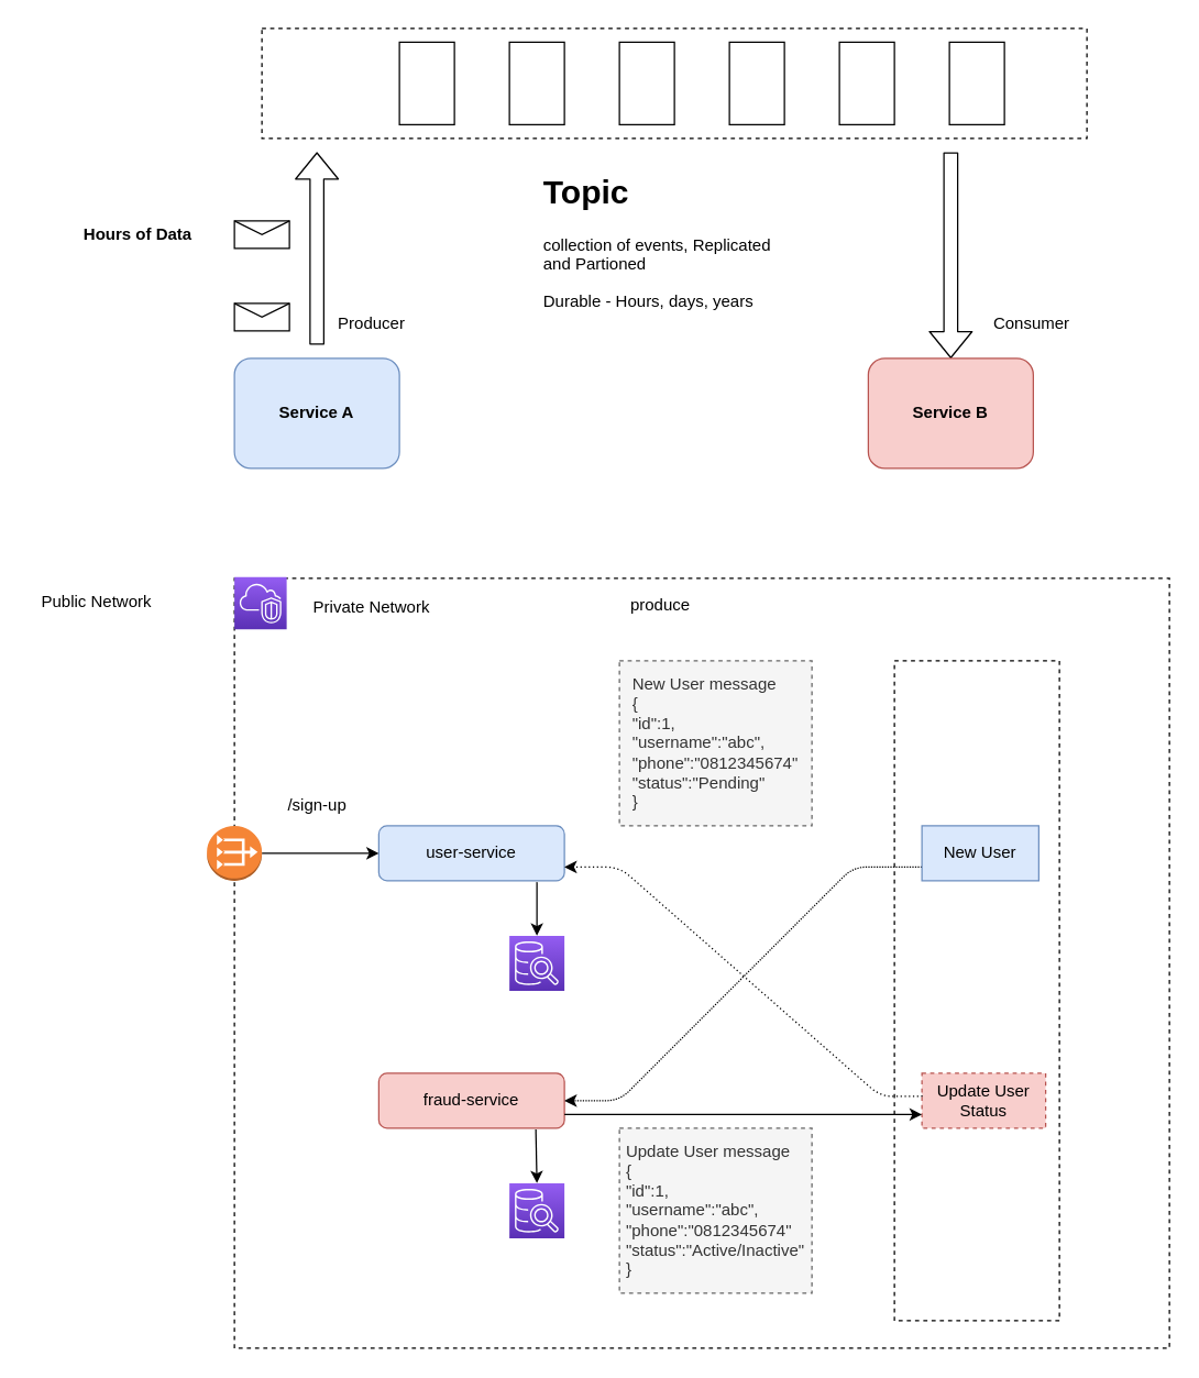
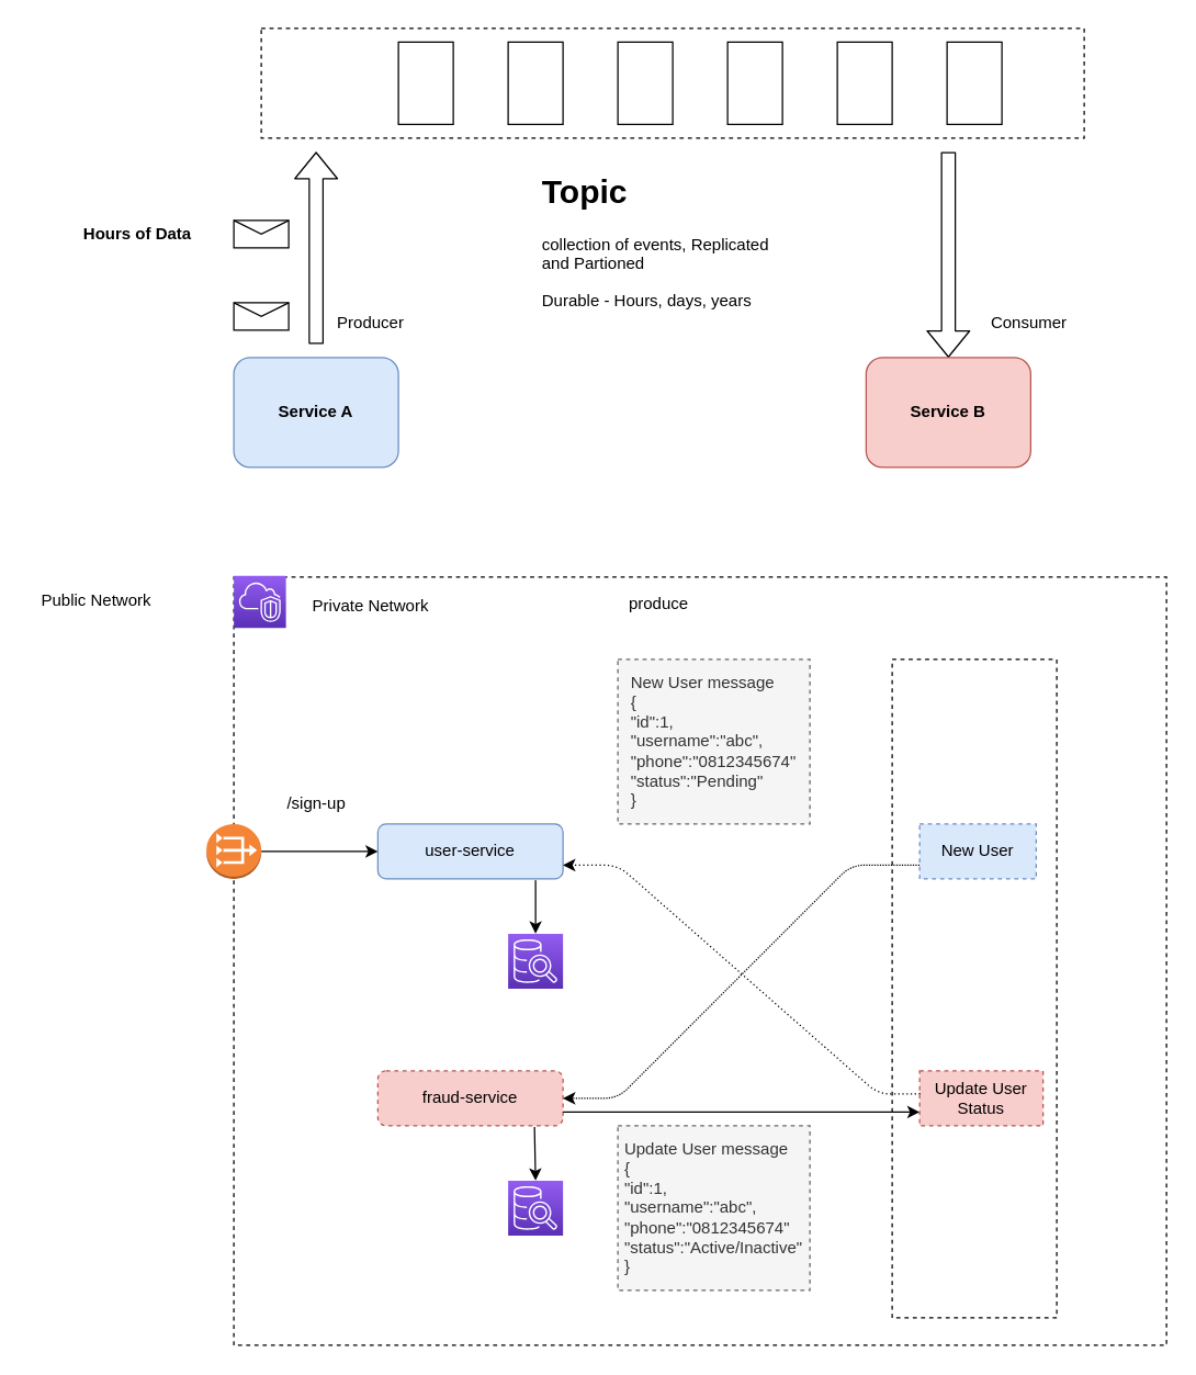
  <mxCell id="0" />
  <mxCell id="1" parent="0" />
  <mxCell id="2" value="" style="rounded=0;whiteSpace=wrap;html=1;fillColor=none;dashed=1;movable=0;resizable=0;rotatable=0;deletable=0;editable=0;connectable=0;" vertex="1" parent="1"><mxGeometry x="170" y="420" width="680" height="560" as="geometry" /></mxCell>
  <mxCell id="3" value="&lt;span&gt;user-service&lt;/span&gt;" style="rounded=1;whiteSpace=wrap;html=1;fillColor=#dae8fc;strokeColor=#6c8ebf;" vertex="1" parent="1"><mxGeometry x="275" y="600" width="135" height="40" as="geometry" /></mxCell>
  <mxCell id="4" value="" style="rounded=0;whiteSpace=wrap;html=1;fillColor=none;dashed=1;" parent="1" vertex="1"><mxGeometry x="190" y="20" width="600" height="80" as="geometry" /></mxCell>
  <mxCell id="5" value="" style="rounded=0;whiteSpace=wrap;html=1;fillColor=none;dashed=1;movable=0;resizable=0;rotatable=0;deletable=0;editable=0;connectable=0;" parent="1" vertex="1"><mxGeometry x="650" y="480" width="120" height="480" as="geometry" /></mxCell>
  <mxCell id="6" value="Producer" style="text;html=1;strokeColor=none;fillColor=none;align=center;verticalAlign=middle;whiteSpace=wrap;rounded=0;" parent="1" vertex="1"><mxGeometry x="240" y="220" width="60" height="30" as="geometry" /></mxCell>
  <mxCell id="7" value="Consumer" style="text;html=1;strokeColor=none;fillColor=none;align=center;verticalAlign=middle;whiteSpace=wrap;rounded=0;" parent="1" vertex="1"><mxGeometry x="720" y="220" width="60" height="30" as="geometry" /></mxCell>
  <mxCell id="8" value="" style="shape=message;html=1;whiteSpace=wrap;html=1;outlineConnect=0;" parent="1" vertex="1"><mxGeometry x="170" y="220" width="40" height="20" as="geometry" /></mxCell>
  <mxCell id="9" value="" style="rounded=0;whiteSpace=wrap;html=1;fillColor=none;" parent="1" vertex="1"><mxGeometry x="290" y="30" width="40" height="60" as="geometry" /></mxCell>
  <mxCell id="10" value="" style="rounded=0;whiteSpace=wrap;html=1;fillColor=none;" parent="1" vertex="1"><mxGeometry x="370" y="30" width="40" height="60" as="geometry" /></mxCell>
  <mxCell id="11" value="" style="rounded=0;whiteSpace=wrap;html=1;fillColor=none;" parent="1" vertex="1"><mxGeometry x="450" y="30" width="40" height="60" as="geometry" /></mxCell>
  <mxCell id="12" value="" style="rounded=0;whiteSpace=wrap;html=1;fillColor=none;" parent="1" vertex="1"><mxGeometry x="530" y="30" width="40" height="60" as="geometry" /></mxCell>
  <mxCell id="13" value="" style="rounded=0;whiteSpace=wrap;html=1;fillColor=none;" parent="1" vertex="1"><mxGeometry x="610" y="30" width="40" height="60" as="geometry" /></mxCell>
  <mxCell id="14" value="" style="rounded=0;whiteSpace=wrap;html=1;fillColor=none;" parent="1" vertex="1"><mxGeometry x="690" y="30" width="40" height="60" as="geometry" /></mxCell>
  <mxCell id="15" value="" style="shape=flexArrow;endArrow=classic;html=1;" parent="1" edge="1"><mxGeometry width="50" height="50" relative="1" as="geometry"><mxPoint x="230" y="250" as="sourcePoint" /><mxPoint x="230" y="110" as="targetPoint" /></mxGeometry></mxCell>
  <mxCell id="16" value="" style="shape=message;html=1;whiteSpace=wrap;html=1;outlineConnect=0;" parent="1" vertex="1"><mxGeometry x="170" y="160" width="40" height="20" as="geometry" /></mxCell>
  <mxCell id="17" value="" style="shape=flexArrow;endArrow=classic;html=1;entryX=0.5;entryY=0;entryDx=0;entryDy=0;entryPerimeter=0;" parent="1" edge="1"><mxGeometry width="50" height="50" relative="1" as="geometry"><mxPoint x="691" y="110" as="sourcePoint" /><mxPoint x="691" y="260" as="targetPoint" /></mxGeometry></mxCell>
  <mxCell id="18" value="&lt;h1&gt;Topic&lt;/h1&gt;&lt;p&gt;collection of events, Replicated and Partioned&amp;nbsp;&lt;/p&gt;&lt;p&gt;Durable - Hours, days, years&lt;/p&gt;" style="text;html=1;strokeColor=none;fillColor=none;spacing=5;spacingTop=-20;whiteSpace=wrap;overflow=hidden;rounded=0;" parent="1" vertex="1"><mxGeometry x="390" y="120" width="190" height="120" as="geometry" /></mxCell>
  <mxCell id="19" value="&lt;b&gt;Hours of Data&lt;/b&gt;" style="text;html=1;strokeColor=none;fillColor=none;align=center;verticalAlign=middle;whiteSpace=wrap;rounded=0;" parent="1" vertex="1"><mxGeometry x="50" y="155" width="100" height="30" as="geometry" /></mxCell>
  <mxCell id="20" value="Private Network" style="text;html=1;strokeColor=none;fillColor=none;align=center;verticalAlign=middle;whiteSpace=wrap;rounded=0;" parent="1" vertex="1"><mxGeometry x="220" y="426" width="100" height="30" as="geometry" /></mxCell>
  <mxCell id="21" value="" style="sketch=0;points=[[0,0,0],[0.25,0,0],[0.5,0,0],[0.75,0,0],[1,0,0],[0,1,0],[0.25,1,0],[0.5,1,0],[0.75,1,0],[1,1,0],[0,0.25,0],[0,0.5,0],[0,0.75,0],[1,0.25,0],[1,0.5,0],[1,0.75,0]];outlineConnect=0;fontColor=#232F3E;gradientColor=#945DF2;gradientDirection=north;fillColor=#5A30B5;strokeColor=#ffffff;dashed=0;verticalLabelPosition=bottom;verticalAlign=top;align=center;html=1;fontSize=12;fontStyle=0;aspect=fixed;shape=mxgraph.aws4.resourceIcon;resIcon=mxgraph.aws4.vpc;" parent="1" vertex="1"><mxGeometry x="170" y="419" width="38" height="38" as="geometry" /></mxCell>
  <mxCell id="22" value="Public Network" style="text;html=1;strokeColor=none;fillColor=none;align=center;verticalAlign=middle;whiteSpace=wrap;rounded=0;" parent="1" vertex="1"><mxGeometry x="20" y="422" width="100" height="30" as="geometry" /></mxCell>
  <mxCell id="23" value="" style="sketch=0;points=[[0,0,0],[0.25,0,0],[0.5,0,0],[0.75,0,0],[1,0,0],[0,1,0],[0.25,1,0],[0.5,1,0],[0.75,1,0],[1,1,0],[0,0.25,0],[0,0.5,0],[0,0.75,0],[1,0.25,0],[1,0.5,0],[1,0.75,0]];outlineConnect=0;fontColor=#232F3E;gradientColor=#945DF2;gradientDirection=north;fillColor=#5A30B5;strokeColor=#ffffff;dashed=0;verticalLabelPosition=bottom;verticalAlign=top;align=center;html=1;fontSize=12;fontStyle=0;aspect=fixed;shape=mxgraph.aws4.resourceIcon;resIcon=mxgraph.aws4.sql_workbench;" parent="1" vertex="1"><mxGeometry x="370" y="680" width="40" height="40" as="geometry" /></mxCell>
  <mxCell id="24" value="" style="shape=image;verticalLabelPosition=bottom;labelBackgroundColor=#ffffff;verticalAlign=top;aspect=fixed;imageAspect=0;image=https://cdn.iconscout.com/icon/free/png-256/kafka-282292.png;" parent="1" vertex="1"><mxGeometry x="690" y="510" width="40" height="40" as="geometry" /></mxCell>
  <mxCell id="25" value="" style="shape=image;verticalLabelPosition=bottom;labelBackgroundColor=#ffffff;verticalAlign=top;aspect=fixed;imageAspect=0;image=https://cdn.iconscout.com/icon/free/png-256/kafka-282292.png;" parent="1" vertex="1"><mxGeometry x="190" y="30" width="60" height="60" as="geometry" /></mxCell>
  <mxCell id="26" value="Service A" style="rounded=1;whiteSpace=wrap;html=1;fontStyle=1;fillColor=#dae8fc;strokeColor=#6c8ebf;" parent="1" vertex="1"><mxGeometry x="170" y="260" width="120" height="80" as="geometry" /></mxCell>
  <mxCell id="27" value="Service B" style="rounded=1;whiteSpace=wrap;html=1;fontStyle=1;fillColor=#f8cecc;strokeColor=#b85450;" parent="1" vertex="1"><mxGeometry x="631" y="260" width="120" height="80" as="geometry" /></mxCell>
  <mxCell id="28" value="" style="endArrow=classic;html=1;entryX=0;entryY=0.5;entryDx=0;entryDy=0;exitX=1;exitY=0.5;exitDx=0;exitDy=0;exitPerimeter=0;" edge="1" parent="1" source="29" target="3"><mxGeometry width="50" height="50" relative="1" as="geometry"><mxPoint x="210" y="620" as="sourcePoint" /><mxPoint x="430" y="550" as="targetPoint" /></mxGeometry></mxCell>
  <mxCell id="29" value="" style="outlineConnect=0;dashed=0;verticalLabelPosition=bottom;verticalAlign=top;align=center;html=1;shape=mxgraph.aws3.vpc_nat_gateway;fillColor=#F58536;gradientColor=none;" vertex="1" parent="1"><mxGeometry x="150" y="600" width="40" height="40" as="geometry" /></mxCell>
  <mxCell id="30" value="/sign-up" style="text;html=1;strokeColor=none;fillColor=none;align=center;verticalAlign=middle;whiteSpace=wrap;rounded=0;dashed=1;" vertex="1" parent="1"><mxGeometry x="197.5" y="570" width="65" height="30" as="geometry" /></mxCell>
  <mxCell id="31" value="&lt;div style=&quot;text-align: left&quot;&gt;&lt;span&gt;New User message&lt;/span&gt;&lt;/div&gt;&lt;div style=&quot;text-align: left&quot;&gt;&lt;span&gt;{&lt;/span&gt;&lt;/div&gt;&lt;div style=&quot;text-align: left&quot;&gt;&lt;span&gt;&quot;id&quot;:1,&lt;br&gt;&quot;username&quot;:&quot;abc&quot;,&lt;br&gt;&quot;phone&quot;:&quot;0812345674&quot;&lt;br&gt;&quot;status&quot;:&quot;Pending&quot;&lt;/span&gt;&lt;/div&gt;&lt;div style=&quot;text-align: left&quot;&gt;&lt;span&gt;}&lt;/span&gt;&lt;/div&gt;" style="text;html=1;strokeColor=#666666;fillColor=#f5f5f5;align=center;verticalAlign=middle;whiteSpace=wrap;rounded=0;dashed=1;fontColor=#333333;" vertex="1" parent="1"><mxGeometry x="450" y="480" width="140" height="120" as="geometry" /></mxCell>
- <mxCell id="32" value="&lt;span&gt;fraud-service&lt;/span&gt;" style="rounded=1;whiteSpace=wrap;html=1;fillColor=#f8cecc;strokeColor=#b85450;" vertex="1" parent="1"><mxGeometry x="275" y="780" width="135" height="40" as="geometry" /></mxCell>
+ <mxCell id="32" value="&lt;span&gt;fraud-service&lt;/span&gt;" style="rounded=1;whiteSpace=wrap;html=1;fillColor=#f8cecc;strokeColor=#b85450;dashed=1;" vertex="1" parent="1"><mxGeometry x="275" y="780" width="135" height="40" as="geometry" /></mxCell>
  <mxCell id="33" value="" style="endArrow=classic;html=1;entryX=1;entryY=0.5;entryDx=0;entryDy=0;exitX=0;exitY=0.75;exitDx=0;exitDy=0;dashed=1;dashPattern=1 1;" edge="1" parent="1" source="38" target="32"><mxGeometry width="50" height="50" relative="1" as="geometry"><mxPoint x="620" y="690" as="sourcePoint" /><mxPoint x="670" y="640" as="targetPoint" /><Array as="points"><mxPoint x="620" y="630" /><mxPoint x="450" y="800" /></Array></mxGeometry></mxCell>
  <mxCell id="34" value="produce" style="text;html=1;strokeColor=none;fillColor=none;align=center;verticalAlign=middle;whiteSpace=wrap;rounded=0;dashed=1;" vertex="1" parent="1"><mxGeometry x="450" y="425" width="60" height="30" as="geometry" /></mxCell>
  <mxCell id="35" value="" style="endArrow=classic;html=1;exitX=0.852;exitY=1.025;exitDx=0;exitDy=0;exitPerimeter=0;entryX=0.5;entryY=0;entryDx=0;entryDy=0;entryPerimeter=0;" edge="1" parent="1" source="3" target="23"><mxGeometry width="50" height="50" relative="1" as="geometry"><mxPoint x="620" y="690" as="sourcePoint" /><mxPoint x="670" y="640" as="targetPoint" /></mxGeometry></mxCell>
  <mxCell id="36" value="" style="sketch=0;points=[[0,0,0],[0.25,0,0],[0.5,0,0],[0.75,0,0],[1,0,0],[0,1,0],[0.25,1,0],[0.5,1,0],[0.75,1,0],[1,1,0],[0,0.25,0],[0,0.5,0],[0,0.75,0],[1,0.25,0],[1,0.5,0],[1,0.75,0]];outlineConnect=0;fontColor=#232F3E;gradientColor=#945DF2;gradientDirection=north;fillColor=#5A30B5;strokeColor=#ffffff;dashed=0;verticalLabelPosition=bottom;verticalAlign=top;align=center;html=1;fontSize=12;fontStyle=0;aspect=fixed;shape=mxgraph.aws4.resourceIcon;resIcon=mxgraph.aws4.sql_workbench;" vertex="1" parent="1"><mxGeometry x="370" y="860" width="40" height="40" as="geometry" /></mxCell>
  <mxCell id="37" value="" style="endArrow=classic;html=1;entryX=0.5;entryY=0;entryDx=0;entryDy=0;entryPerimeter=0;exitX=0.846;exitY=1.022;exitDx=0;exitDy=0;exitPerimeter=0;" edge="1" parent="1" source="32" target="36"><mxGeometry width="50" height="50" relative="1" as="geometry"><mxPoint x="370" y="780" as="sourcePoint" /><mxPoint x="420" y="730" as="targetPoint" /></mxGeometry></mxCell>
- <mxCell id="38" value="New User" style="rounded=0;whiteSpace=wrap;html=1;dashed=0;fillColor=#dae8fc;strokeColor=#6c8ebf;" vertex="1" parent="1"><mxGeometry x="670" y="600" width="85" height="40" as="geometry" /></mxCell>
+ <mxCell id="38" value="New User" style="rounded=0;whiteSpace=wrap;html=1;dashed=1;fillColor=#dae8fc;strokeColor=#6c8ebf;" vertex="1" parent="1"><mxGeometry x="670" y="600" width="85" height="40" as="geometry" /></mxCell>
  <mxCell id="39" value="Update User Status" style="rounded=0;whiteSpace=wrap;html=1;dashed=1;fillColor=#f8cecc;strokeColor=#b85450;" vertex="1" parent="1"><mxGeometry x="670" y="780" width="90" height="40" as="geometry" /></mxCell>
  <mxCell id="40" value="" style="endArrow=classic;html=1;exitX=1;exitY=0.75;exitDx=0;exitDy=0;" edge="1" parent="1" source="32"><mxGeometry width="50" height="50" relative="1" as="geometry"><mxPoint x="510" y="770" as="sourcePoint" /><mxPoint x="670" y="810" as="targetPoint" /></mxGeometry></mxCell>
  <mxCell id="41" value="" style="endArrow=classic;html=1;exitX=0.005;exitY=0.417;exitDx=0;exitDy=0;exitPerimeter=0;dashed=1;dashPattern=1 2;" edge="1" parent="1" source="39"><mxGeometry width="50" height="50" relative="1" as="geometry"><mxPoint x="510" y="770" as="sourcePoint" /><mxPoint x="410" y="630" as="targetPoint" /><Array as="points"><mxPoint x="640" y="797" /><mxPoint x="450" y="630" /></Array></mxGeometry></mxCell>
  <mxCell id="42" value="&lt;div style=&quot;text-align: left&quot;&gt;&lt;span&gt;Update User message&lt;/span&gt;&lt;/div&gt;&lt;div style=&quot;text-align: left&quot;&gt;&lt;span&gt;{&lt;/span&gt;&lt;/div&gt;&lt;div style=&quot;text-align: left&quot;&gt;&lt;span&gt;&quot;id&quot;:1,&lt;br&gt;&quot;username&quot;:&quot;abc&quot;,&lt;br&gt;&quot;phone&quot;:&quot;0812345674&quot;&lt;br&gt;&quot;status&quot;:&quot;Active/Inactive&quot;&lt;/span&gt;&lt;/div&gt;&lt;div style=&quot;text-align: left&quot;&gt;&lt;span&gt;}&lt;/span&gt;&lt;/div&gt;" style="text;html=1;strokeColor=#666666;fillColor=#f5f5f5;align=center;verticalAlign=middle;whiteSpace=wrap;rounded=0;dashed=1;fontColor=#333333;" vertex="1" parent="1"><mxGeometry x="450" y="820" width="140" height="120" as="geometry" /></mxCell>
